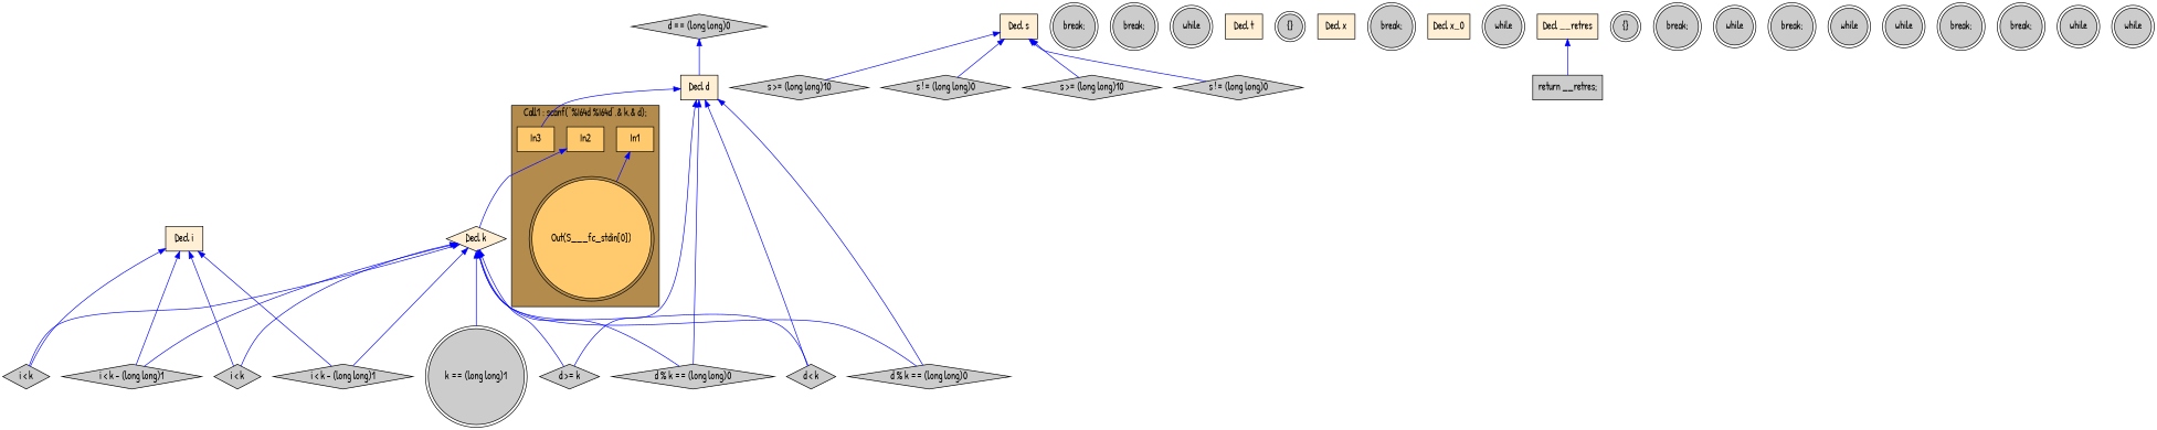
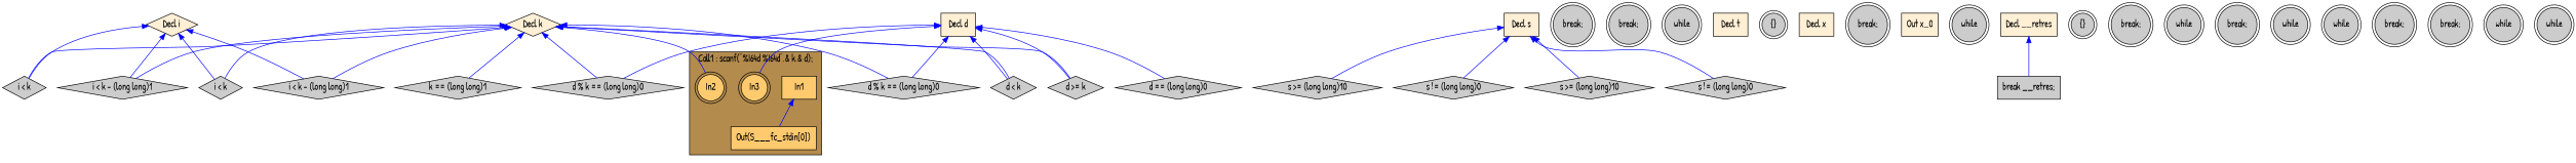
  digraph {
    fontname="Patrick Hand"
    rankdir=TB
    node [fillcolor="#CCCCCC" fontname="Patrick Hand" shape=doublecircle style=filled]
    edge [color="#0000FF" dir=back fontname="Patrick Hand"]
    n1 [fillcolor="#FFCA6E" label=In1 shape=box]
-   n2 [fillcolor="#FFCA6E" label=In2 shape=box]
-   n3 [fillcolor="#FFCA6E" label=In3 shape=box]
-   n4 [fillcolor="#FFCA6E" label="Out(S___fc_stdin[0])"]
+   n2 [fillcolor="#FFCA6E" label=In2]
+   n3 [fillcolor="#FFCA6E" label=In3]
+   n4 [fillcolor="#FFCA6E" label="Out(S___fc_stdin[0])" shape=box]
    n5 [label="i < k - (long long)1" shape=diamond]
    n6 [label="s >= (long long)10" shape=diamond]
    n7 [label="break;"]
    n8 [fillcolor="#FFEFD5" label="Decl k" shape=diamond]
-   n9 [label="k == (long long)1"]
+   n9 [label="k == (long long)1" shape=diamond]
    n10 [label="d >= k" shape=diamond]
    n11 [label="d % k == (long long)0" shape=diamond]
    n12 [label="d < k" shape=diamond]
    n13 [label="d % k == (long long)0" shape=diamond]
    n14 [label="i < k" shape=diamond]
    n15 [label="i < k - (long long)1" shape=diamond]
    n16 [label="i < k" shape=diamond]
    n17 [label="break;"]
    n18 [fillcolor="#FFEFD5" label="Decl d" shape=box]
    n19 [label="d == (long long)0" shape=diamond]
    n20 [label=while]
    n21 [fillcolor="#FFEFD5" label="Decl t" shape=box]
    n22 [label="s != (long long)0" shape=diamond]
-   n23 [fillcolor="#FFEFD5" label="Decl i" shape=box]
+   n23 [fillcolor="#FFEFD5" label="Decl i" shape=diamond]
    n24 [label="{}"]
    n25 [fillcolor="#FFEFD5" label="Decl s" shape=box]
    n26 [label="s >= (long long)10" shape=diamond]
    n27 [label="s != (long long)0" shape=diamond]
    n28 [fillcolor="#FFEFD5" label="Decl x" shape=box]
    n29 [label="break;"]
-   n30 [fillcolor="#FFEFD5" label="Decl x_0" shape=box]
+   n30 [fillcolor="#FFEFD5" label="Out x_0" shape=box]
    n31 [label=while]
    n32 [fillcolor="#FFEFD5" label="Decl __retres" shape=box]
-   n33 [label="return __retres;" shape=box]
+   n33 [label="break __retres;" shape=box]
    n34 [label="{}"]
    n35 [label="break;"]
    n36 [label=while]
    n37 [label="break;"]
    n38 [label=while]
    n39 [label=while]
    n40 [label="break;"]
    n41 [label="break;"]
    n42 [label=while]
    n43 [label=while]
    subgraph cluster_1 {
      fillcolor="#B38B4D"
      label="Call1 : scanf(\"%I64d %I64d\",& k,& d);"
      style=filled
      n1
      n2
      n3
      n4
    }
    n1 -> n4
-   n2 -> n8
+   n8 -> n2
    n8 -> n5
    n8 -> n9
    n8 -> n10
    n8 -> n11
    n8 -> n12
    n8 -> n13
    n8 -> n14
    n8 -> n15
    n8 -> n16
    n18 -> n3
    n18 -> n10
    n18 -> n11
    n18 -> n12
    n18 -> n13
-   n19 -> n18
+   n18 -> n19
    n23 -> n5
    n23 -> n14
    n23 -> n15
    n23 -> n16
    n25 -> n6
    n25 -> n22
    n25 -> n26
    n25 -> n27
    n32 -> n33
  }
